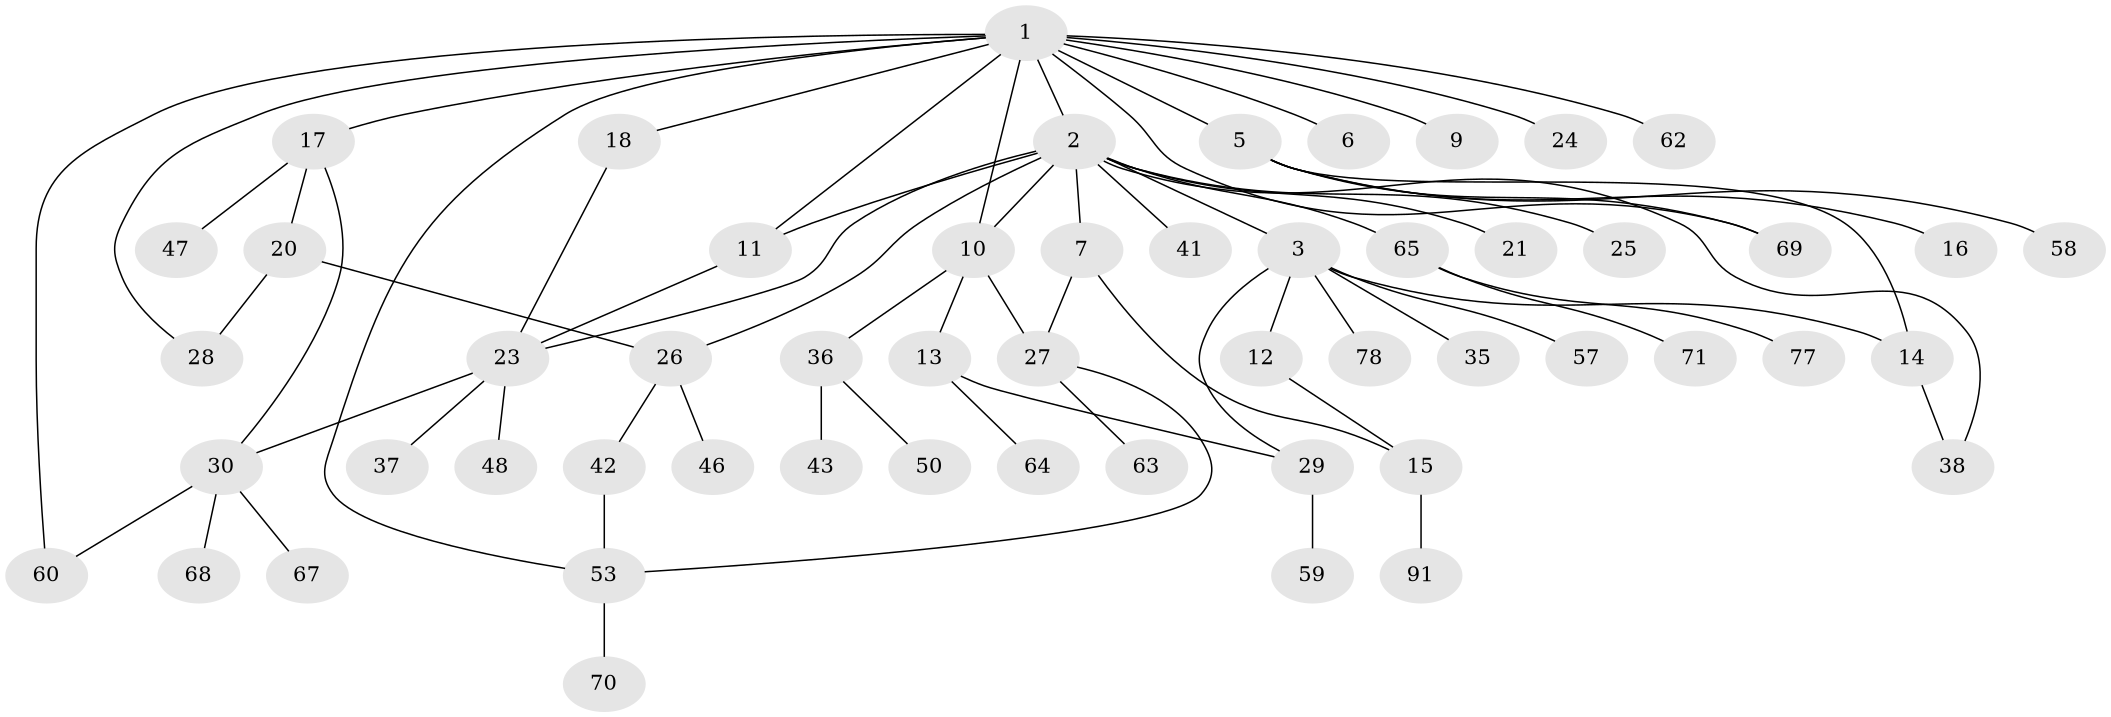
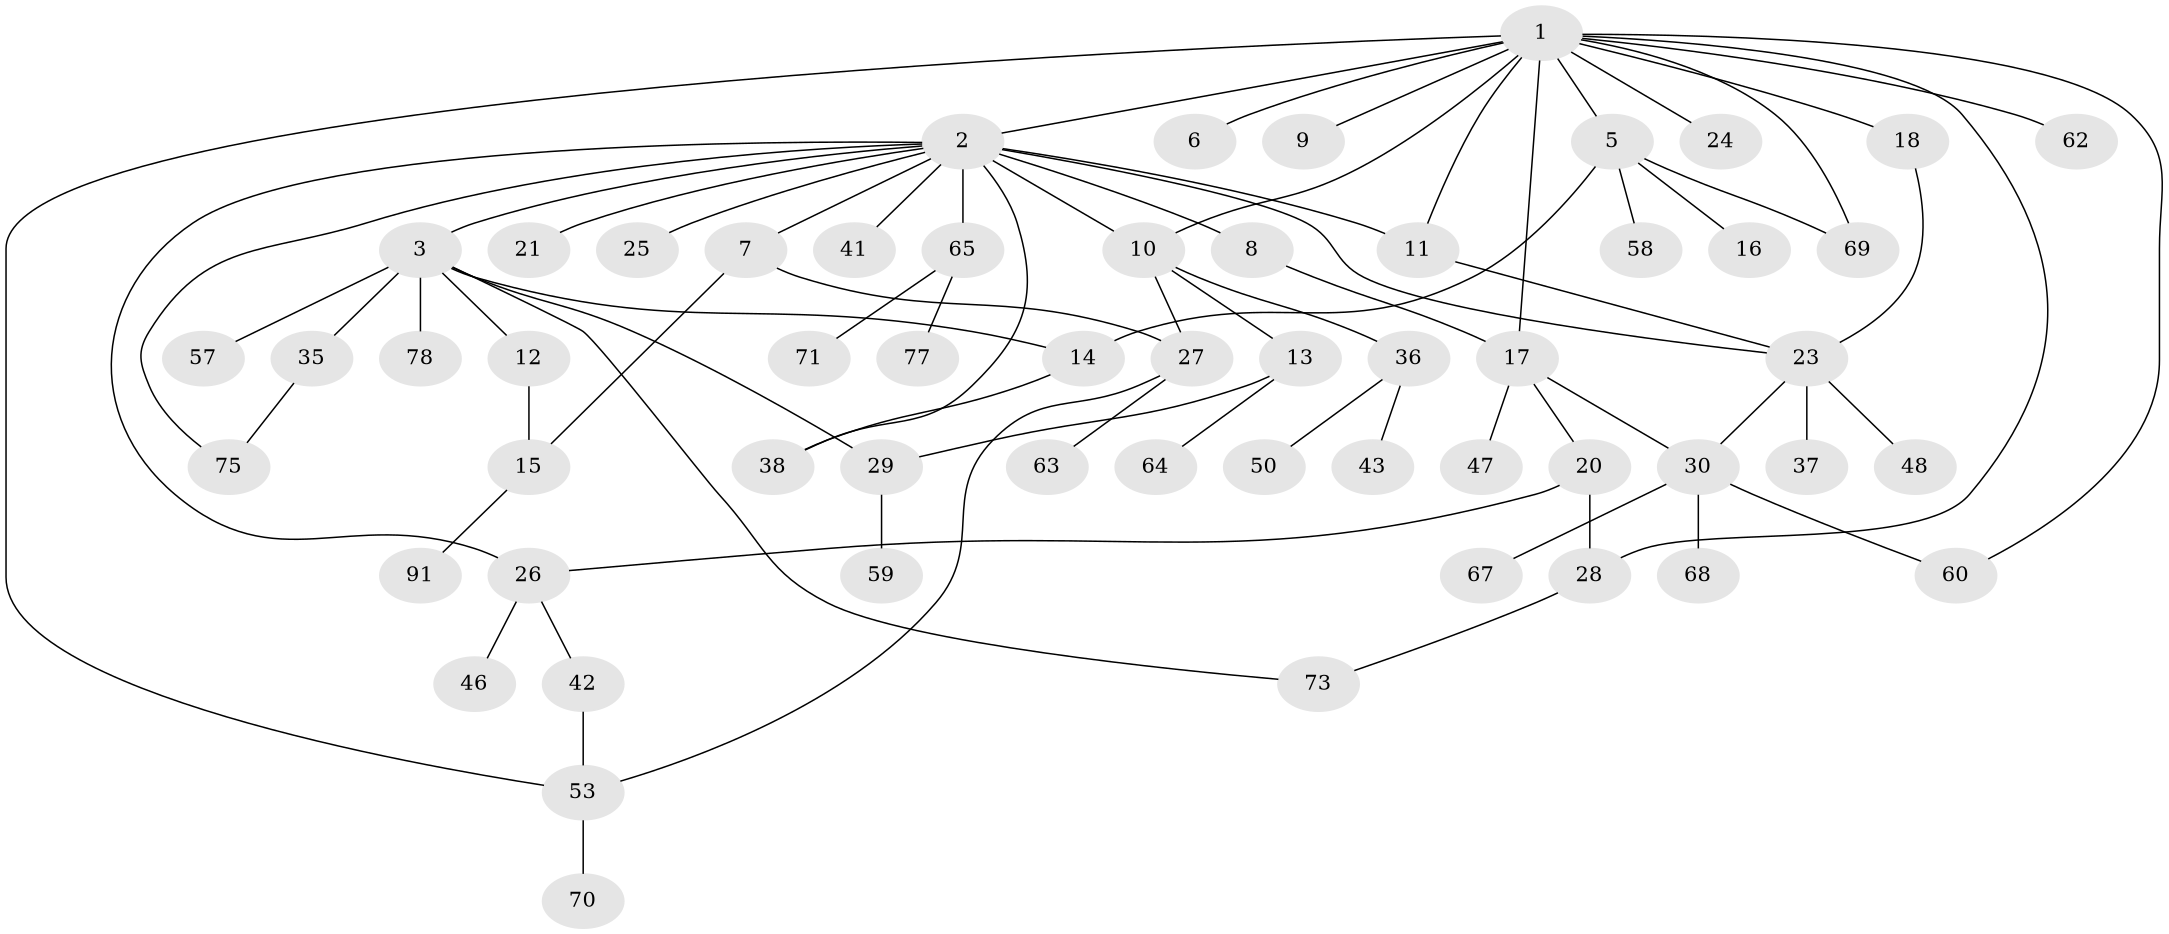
  graph {
    node [color=gray90 style=filled]
    1 [super="+4"]
    2 [super="+74"]
    5 [super="+54"]
    6
    9
    10 [super="+34"]
    11 [super="+49"]
    17 [super="+45"]
    18
    24 [super="+72"]
    28 [super="+71"]
    53 [super="+61"]
    60
    62
    69
    3 [super="+44"]
    7 [super="+22"]
+   8
    21
    23 [super="+32"]
    25
    26 [super="+33"]
    38
    41
    65
+   75
    14 [super="+19"]
    16
    58
    27 [super="+52"]
    13
    36 [super="+39"]
    20 [super="+40"]
    30 [super="+31"]
    47 [super="+79"]
+   73
    70
    12
    29 [super="+55"]
    35
    57
    78
    15 [super="+66"]
    37
    48
    42 [super="+56"]
    46
    n48 [label=71]
    77
    63
    59
    n52 [label=91]
    64
    43
    50
    67
    68
    1 -- 2
    1 -- 5
    1 -- 6
    1 -- 9
    1 -- 10
    1 -- 11
    1 -- 17
    1 -- 18
    1 -- 24
    1 -- 28
    1 -- 53
    1 -- 60
    1 -- 62
    1 -- 69
    2 -- 10 [weight=2]
    2 -- 11
    2 -- 3
    2 -- 7
+   2 -- 8
    2 -- 21
    2 -- 23
    2 -- 25
    2 -- 26
    2 -- 38
    2 -- 41
    2 -- 65
+   2 -- 75
    5 -- 69
    5 -- 14
    5 -- 16
    5 -- 58
    10 -- 27
    10 -- 13
    10 -- 36
    11 -- 23
    17 -- 20
    17 -- 30
    17 -- 47
    18 -- 23
+   28 -- 73
    53 -- 70
    3 -- 14
+   3 -- 73
    3 -- 12
    3 -- 29
    3 -- 35
    3 -- 57
    3 -- 78
    7 -- 27
    7 -- 15
+   8 -- 17
    23 -- 30
    23 -- 37
    23 -- 48 [weight=2]
    26 -- 42
    26 -- 46
    65 -- n48
    65 -- 77
    14 -- 38
    27 -- 53
    27 -- 63
    13 -- 29
    13 -- 64
    36 -- 43
    36 -- 50
    20 -- 28
    20 -- 26
    30 -- 60
    30 -- 67
    30 -- 68
    12 -- 15
    29 -- 59
+   35 -- 75
    15 -- n52
    42 -- 53
  }
